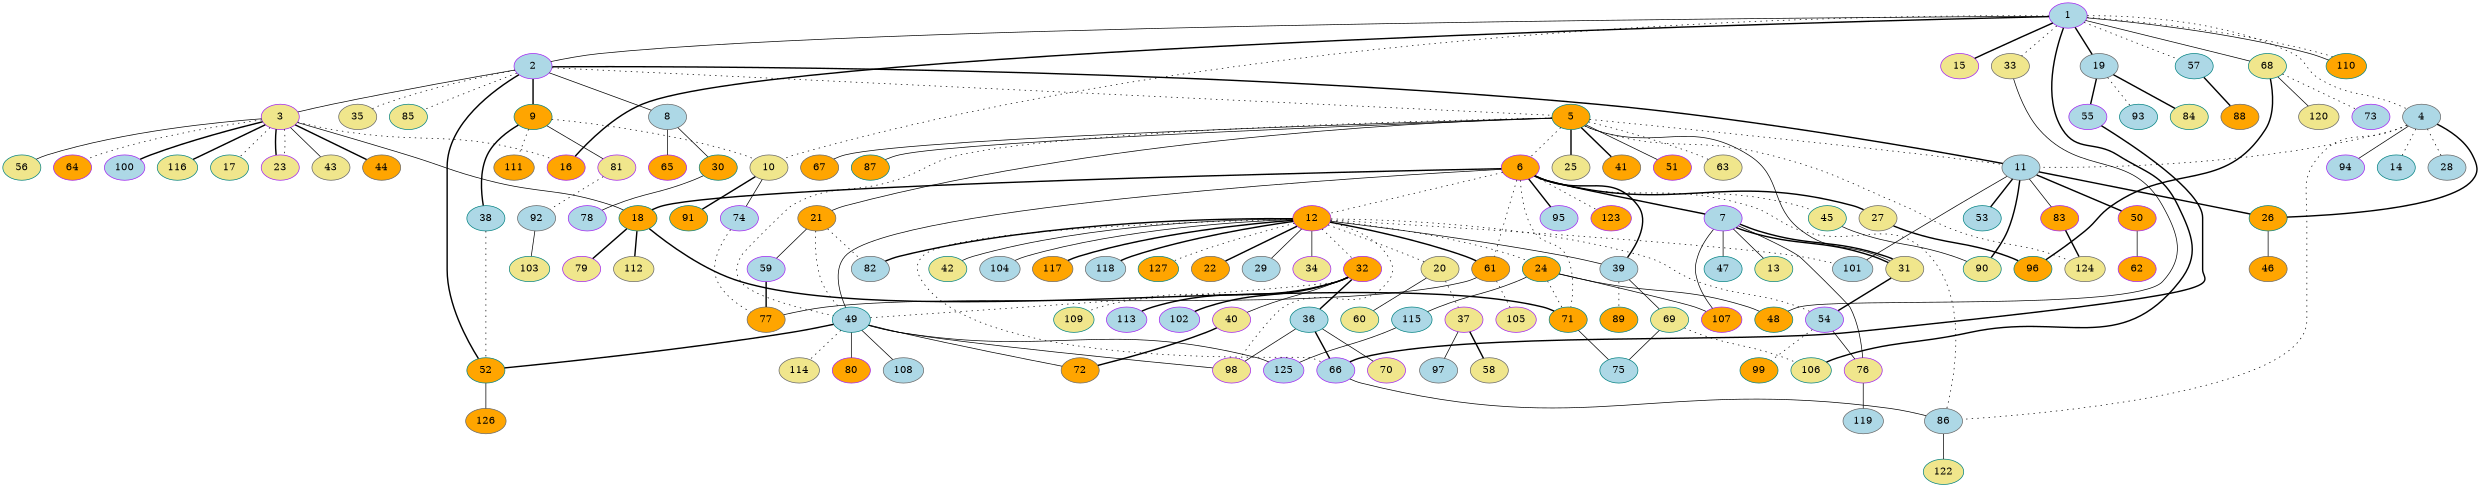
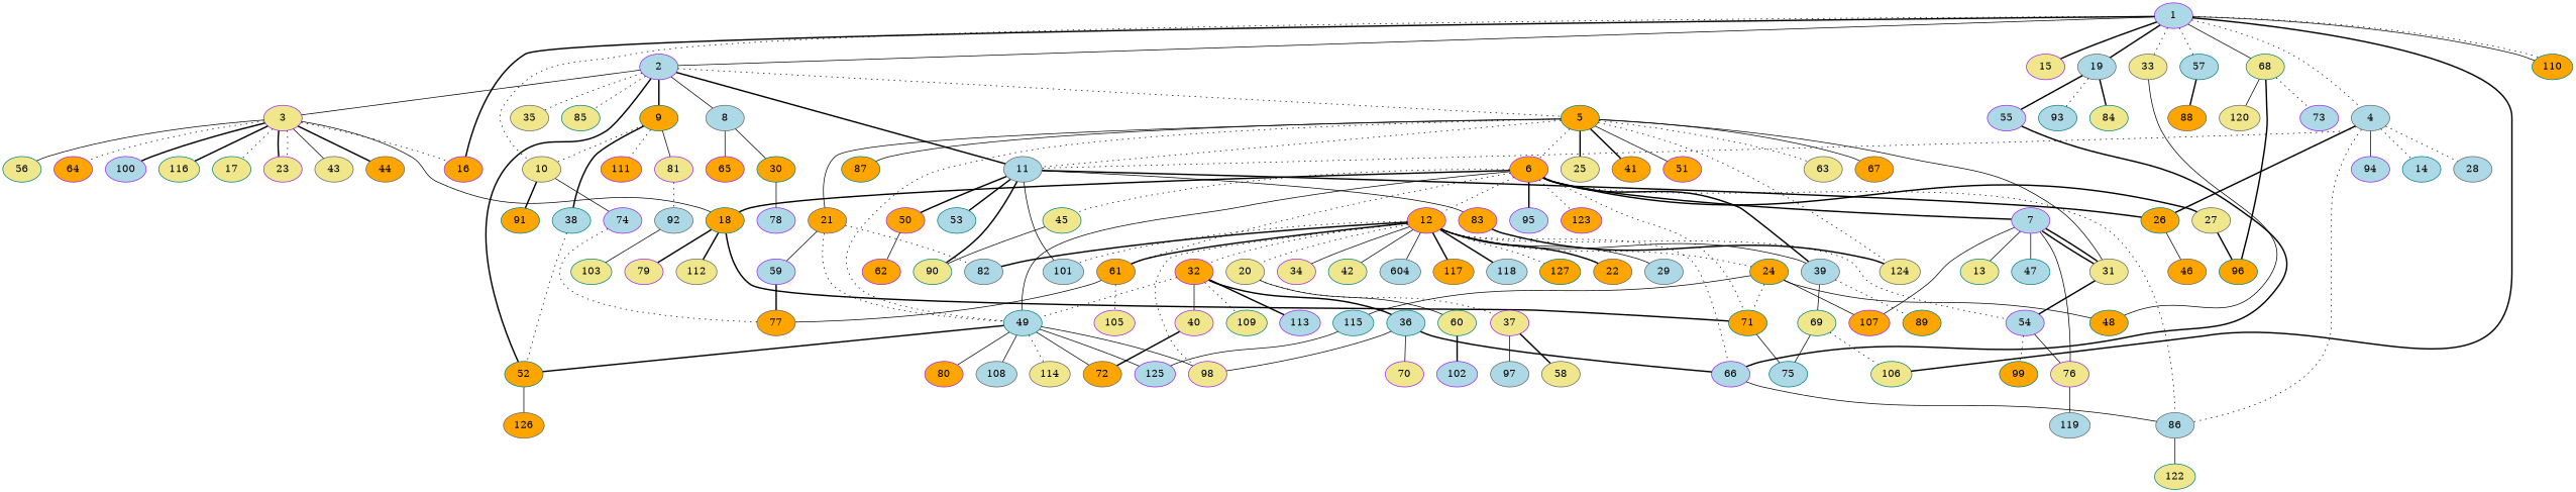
  graph {
    node [color=gray40 fillcolor=lightblue style=filled]
    edge [style=solid]
    1 [color=purple]
    2 [color=purple]
    4
    10 [fillcolor=khaki]
    15 [color=purple fillcolor=khaki]
    16 [color=purple fillcolor=orange]
    19
    33 [fillcolor=khaki]
    57 [color=teal]
    68 [color=teal fillcolor=khaki]
    106 [color=teal fillcolor=khaki]
    110 [color=teal fillcolor=orange]
    3 [color=purple fillcolor=khaki]
    5 [color=teal fillcolor=orange]
    8
    9 [color=teal fillcolor=orange]
    11
    35 [fillcolor=khaki]
    52 [color=teal fillcolor=orange]
    85 [color=teal fillcolor=khaki]
    14 [color=teal]
    26 [color=teal fillcolor=orange]
    28
    86
    94 [color=purple]
    74 [color=purple]
    91 [color=teal fillcolor=orange]
    55 [color=purple]
    84 [color=teal fillcolor=khaki]
    93 [color=teal]
    48 [color=teal fillcolor=orange]
    88 [fillcolor=orange]
    96 [color=teal fillcolor=orange]
    73 [color=purple]
    120 [fillcolor=khaki]
    17 [color=teal fillcolor=khaki]
    18 [color=teal fillcolor=orange]
    23 [color=purple fillcolor=khaki]
    43 [fillcolor=khaki]
    44 [fillcolor=orange]
    56 [color=teal fillcolor=khaki]
    64 [color=purple fillcolor=orange]
    100 [color=purple]
    116 [color=teal fillcolor=khaki]
    6 [color=purple fillcolor=orange]
    21 [fillcolor=orange]
    25 [fillcolor=khaki]
    31 [fillcolor=khaki]
    41 [fillcolor=orange]
    49 [color=teal]
    51 [color=purple fillcolor=orange]
    63 [fillcolor=khaki]
    67 [fillcolor=orange]
    87 [color=teal fillcolor=orange]
    124 [fillcolor=khaki]
    30 [color=teal fillcolor=orange]
    65 [color=purple fillcolor=orange]
    38 [color=teal]
    81 [color=purple fillcolor=khaki]
-   111 [fillcolor=orange]
+   111 [color=purple fillcolor=orange]
    50 [color=purple fillcolor=orange]
    53 [color=teal]
    83 [color=purple fillcolor=orange]
    90 [color=teal fillcolor=khaki]
    101
    126 [fillcolor=orange]
    71 [color=teal fillcolor=orange]
    79 [color=purple fillcolor=khaki]
    112 [fillcolor=khaki]
    46 [fillcolor=orange]
    122 [color=teal fillcolor=khaki]
    7 [color=purple]
    12 [color=purple fillcolor=orange]
    27 [fillcolor=khaki]
    39
    45 [color=teal fillcolor=khaki]
    61 [fillcolor=orange]
    95 [color=purple]
    123 [color=purple fillcolor=orange]
    82
    59 [color=purple]
    54 [color=purple]
    98 [color=purple fillcolor=khaki]
    72 [fillcolor=orange]
    80 [color=purple fillcolor=orange]
    108
    114 [fillcolor=khaki]
    125 [color=purple]
    13 [color=teal fillcolor=khaki]
    47 [color=teal]
    76 [color=purple fillcolor=khaki]
    107 [color=purple fillcolor=orange]
    20 [fillcolor=khaki]
    22 [fillcolor=orange]
    24 [color=teal fillcolor=orange]
    29
    32 [color=purple fillcolor=orange]
    34 [color=purple fillcolor=khaki]
    42 [color=teal fillcolor=khaki]
    66 [color=purple]
-   104
+   104 [label=604]
    117 [fillcolor=orange]
    118
    127 [color=teal fillcolor=orange]
    69 [color=teal fillcolor=khaki]
    89 [color=teal fillcolor=orange]
    77 [fillcolor=orange]
    105 [color=purple fillcolor=khaki]
    75 [color=teal]
    119
    78 [color=purple]
    92
    62 [color=purple fillcolor=orange]
    37 [color=purple fillcolor=khaki]
    60 [color=teal fillcolor=khaki]
    115 [color=teal]
    36 [color=teal]
    40 [color=purple fillcolor=khaki]
    102 [color=purple]
    109 [color=teal fillcolor=khaki]
    113 [color=purple]
    99 [color=teal fillcolor=orange]
    58 [fillcolor=khaki]
    97
    70 [color=purple fillcolor=khaki]
    103 [color=teal fillcolor=khaki]
    1 -- 2
    1 -- 4 [style=dotted]
    1 -- 10 [style=dotted]
    1 -- 15 [style=bold]
    1 -- 16 [style=bold]
    1 -- 19 [style=bold]
    1 -- 33 [style=dotted]
    1 -- 57 [style=dotted]
    1 -- 68
    1 -- 106 [style=bold]
    1 -- 110
    1 -- 110 [style=dotted]
    2 -- 3
    2 -- 5 [style=dotted]
    2 -- 8
    2 -- 9 [style=bold]
    2 -- 11 [style=bold]
    2 -- 35 [style=dotted]
    2 -- 52 [style=bold]
    2 -- 85 [style=dotted]
    4 -- 11 [style=dotted]
    4 -- 14 [style=dotted]
    4 -- 26 [style=bold]
    4 -- 28 [style=dotted]
    4 -- 86 [style=dotted]
    4 -- 94
    10 -- 74
    10 -- 91 [style=bold]
    19 -- 55 [style=bold]
    19 -- 84 [style=bold]
    19 -- 93 [style=dotted]
    33 -- 48
    57 -- 88 [style=bold]
    68 -- 96 [style=bold]
    68 -- 73 [style=dotted]
    68 -- 120
    3 -- 16 [style=dotted]
    3 -- 17 [style=dotted]
    3 -- 18
    3 -- 23 [style=bold]
    3 -- 23 [style=dotted]
    3 -- 43
    3 -- 44 [style=bold]
    3 -- 56
    3 -- 64 [style=dotted]
    3 -- 100 [style=bold]
    3 -- 116 [style=bold]
    5 -- 11 [style=dotted]
    5 -- 6 [style=dotted]
    5 -- 21
    5 -- 25 [style=bold]
    5 -- 31
    5 -- 41 [style=bold]
    5 -- 49 [style=dotted]
    5 -- 51
    5 -- 63 [style=dotted]
    5 -- 67
    5 -- 87
    5 -- 124 [style=dotted]
    8 -- 30
    8 -- 65
    9 -- 10 [style=dotted]
    9 -- 38 [style=bold]
    9 -- 81
    9 -- 111 [style=dotted]
    11 -- 26 [style=bold]
    11 -- 50 [style=bold]
    11 -- 53 [style=bold]
    11 -- 83
    11 -- 90 [style=bold]
    11 -- 101
    52 -- 126
    26 -- 46
    86 -- 122
    74 -- 77 [style=dotted]
    55 -- 66 [style=bold]
    18 -- 71 [style=bold]
    18 -- 79 [style=bold]
    18 -- 112 [style=bold]
    6 -- 86 [style=dotted]
    6 -- 18 [style=bold]
    6 -- 49
    6 -- 71 [style=dotted]
    6 -- 7 [style=bold]
    6 -- 12 [style=dotted]
    6 -- 27 [style=bold]
    6 -- 39 [style=bold]
    6 -- 45 [style=dotted]
    6 -- 61 [style=dotted]
    6 -- 95 [style=bold]
    6 -- 123 [style=dotted]
    21 -- 49 [style=dotted]
    21 -- 82 [style=dotted]
    21 -- 59
    31 -- 54 [style=bold]
    49 -- 52 [style=bold]
    49 -- 98
    49 -- 72
    49 -- 80
    49 -- 108
    49 -- 114 [style=dotted]
    49 -- 125
    30 -- 78
    38 -- 52 [style=dotted]
    81 -- 92 [style=dotted]
    50 -- 62
    83 -- 124 [style=bold]
    71 -- 75
    7 -- 31 [style=bold]
    7 -- 31 [style=bold]
    7 -- 13
    7 -- 47
    7 -- 76
    7 -- 107
    12 -- 101 [style=dotted]
    12 -- 39
    12 -- 61 [style=bold]
    12 -- 82 [style=bold]
    12 -- 54 [style=dotted]
    12 -- 98 [style=dotted]
    12 -- 20 [style=dotted]
    12 -- 22 [style=bold]
    12 -- 24 [style=dotted]
    12 -- 29
    12 -- 32 [style=dotted]
    12 -- 34
    12 -- 42
    12 -- 66 [style=dotted]
    12 -- 104
    12 -- 117 [style=bold]
    12 -- 118 [style=bold]
    12 -- 127 [style=dotted]
    27 -- 96 [style=bold]
    39 -- 69
    39 -- 89 [style=dotted]
    45 -- 90
    61 -- 77
    61 -- 105 [style=dotted]
    59 -- 77 [style=bold]
    54 -- 76
    54 -- 99 [style=dotted]
    76 -- 119
    20 -- 37 [style=dotted]
    20 -- 60
    24 -- 48
    24 -- 71 [style=dotted]
    24 -- 107
    24 -- 115
    32 -- 49 [style=dotted]
    32 -- 36 [style=bold]
    32 -- 40
-   32 -- 102 [style=bold]
+   60 -- 102 [style=bold]
    32 -- 109 [style=dotted]
    32 -- 113 [style=bold]
    66 -- 86
    69 -- 106 [style=dotted]
    69 -- 75
    92 -- 103
    37 -- 58 [style=bold]
    37 -- 97
    115 -- 125
    36 -- 98
    36 -- 66 [style=bold]
    36 -- 70
    40 -- 72 [style=bold]
  }
